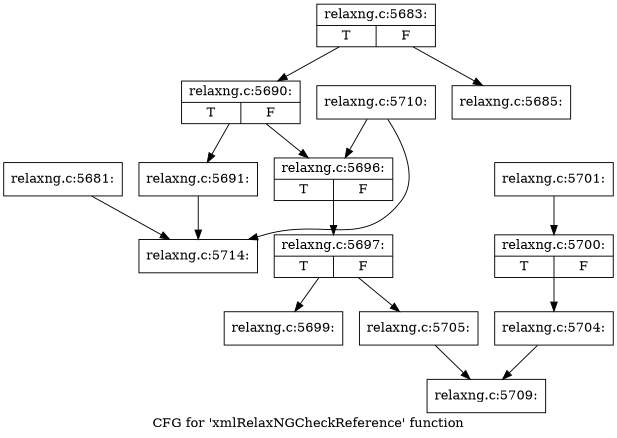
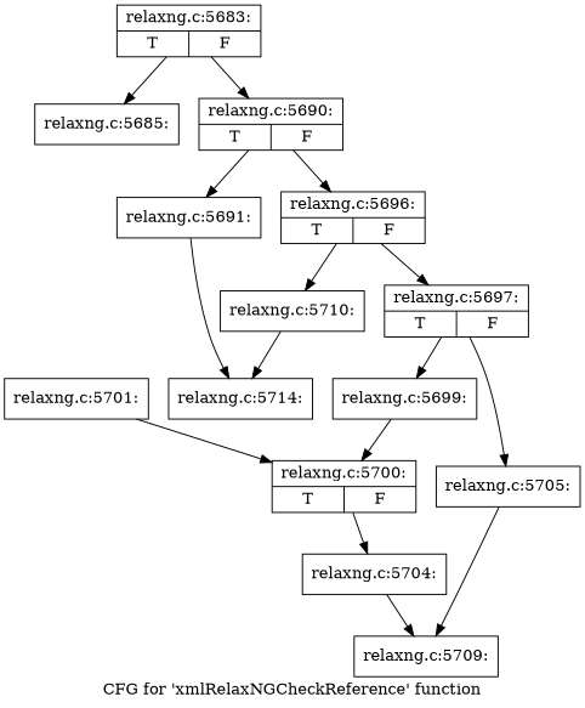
  digraph {
    label="CFG for 'xmlRelaxNGCheckReference' function"
    node [shape=record]
-   n1 [label="{relaxng.c:5681:}"]
    n2 [label="{relaxng.c:5714:}"]
    n3 [label="{relaxng.c:5683:|{<s0>T|<s1>F}}"]
    n4 [label="{relaxng.c:5685:}"]
    n5 [label="{relaxng.c:5690:|{<s0>T|<s1>F}}"]
    n6 [label="{relaxng.c:5691:}"]
    n7 [label="{relaxng.c:5696:|{<s0>T|<s1>F}}"]
    n8 [label="{relaxng.c:5697:|{<s0>T|<s1>F}}"]
    n9 [label="{relaxng.c:5710:}"]
    n10 [label="{relaxng.c:5699:}"]
    n11 [label="{relaxng.c:5705:}"]
    n12 [label="{relaxng.c:5700:|{<s0>T|<s1>F}}"]
    n13 [label="{relaxng.c:5709:}"]
    n14 [label="{relaxng.c:5704:}"]
    n15 [label="{relaxng.c:5701:}"]
-   n1 -> n2
    n3 -> n4
    n3 -> n5
    n5 -> n6
    n5 -> n7
    n6 -> n2
    n7 -> n8
-   n9 -> n7
+   n7 -> n9
    n8 -> n10
    n8 -> n11
    n9 -> n2
+   n10 -> n12
    n11 -> n13
    n12 -> n14
    n14 -> n13
    n15 -> n12
  }
